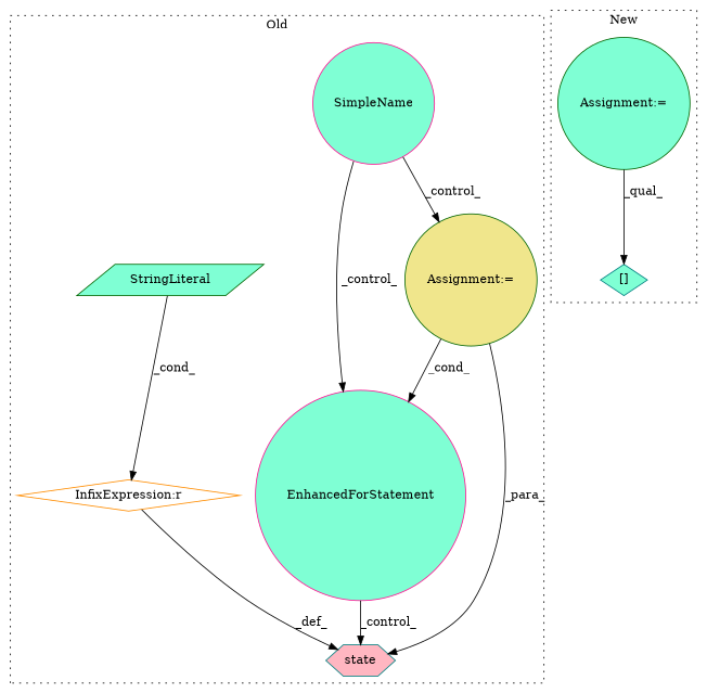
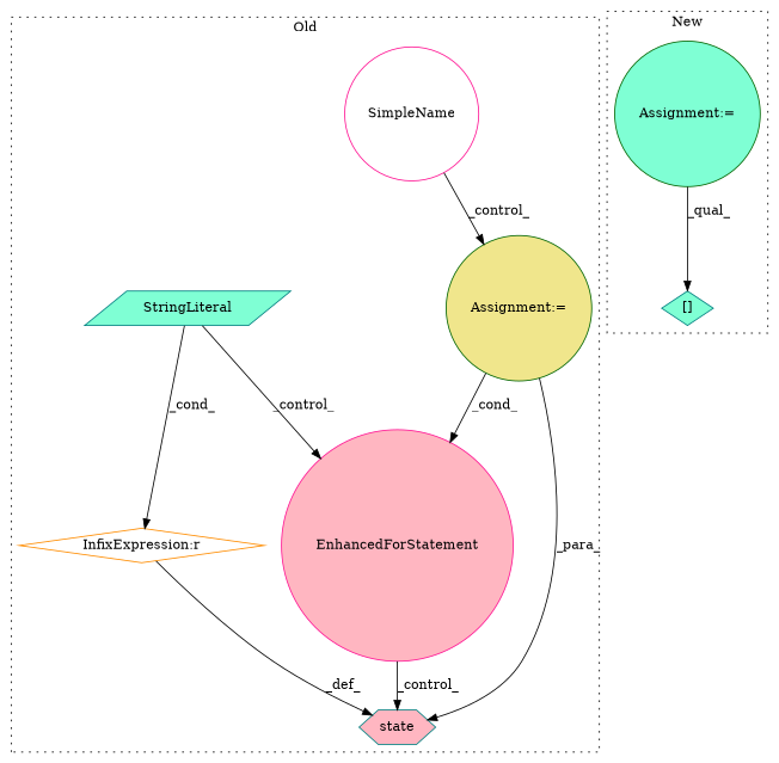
  digraph {
    node [a=7 color=darkgreen fillcolor=aquamarine shape=circle style=filled]
    n1 [a=32 color=teal fillcolor=lightpink l="6,1" label=state s="12311,12338" shape=hexagon]
-   n2 [a=70 color=deeppink l="53,2" label=EnhancedForStatement s="12207,12274"]
-   n3 [a=42 color=deeppink label=SimpleName]
+   n2 [a=70 color=deeppink fillcolor=lightpink l="53,2" label=EnhancedForStatement s="12207,12274"]
+   n3 [a=42 color=deeppink fillcolor=white label=SimpleName]
    n4 [a=27 color=darkorange fillcolor=white l=4 label="InfixExpression:r" s=11833 shape=diamond]
-   n5 [a=45 l=6 label=StringLiteral s=11837 shape=parallelogram]
+   n5 [a=45 color=teal l=6 label=StringLiteral s=11837 shape=parallelogram]
    n6 [fillcolor=khaki l=14 label="Assignment:=" s=11961]
    n7 [a=2 color=teal l="7,1" label="[]" s="7837,7852" shape=diamond]
    n8 [l=1 label="Assignment:=" s=7698]
    subgraph cluster_1 {
      label=Old
      style=dotted
      n1
      n2
      n3
      n4
      n5
      n6
    }
    subgraph cluster_2 {
      label=New
      style=dotted
      n7
      n8
    }
    n2 -> n1 [label=_control_]
-   n3 -> n2 [label=_control_]
+   n5 -> n2 [label=_control_]
    n3 -> n6 [label=_control_]
    n4 -> n1 [label=_def_]
    n5 -> n4 [label=_cond_]
    n6 -> n1 [label=_para_]
    n6 -> n2 [label=_cond_]
    n8 -> n7 [label=_qual_]
  }
